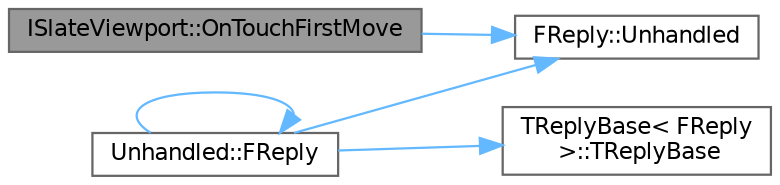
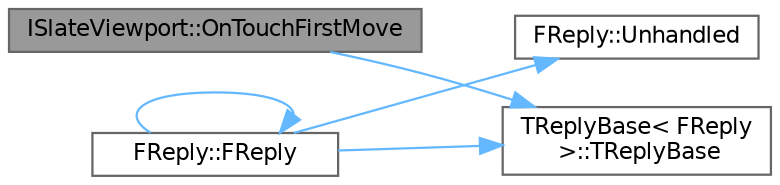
  digraph {
    rankdir=LR
    node [color=grey40 fillcolor=white fontname=Helvetica fontsize=10 shape=box style=filled]
    edge [color=steelblue1 fontname=Helvetica fontsize=10 labelfontname=Helvetica labelfontsize=10 style=solid]
    n1 [color=gray40 fillcolor=grey60 fontcolor=black height=0.2 label="ISlateViewport::OnTouchFirstMove" width=0.4]
    n2 [height=0.2 label="FReply::Unhandled" width=0.4]
-   n3 [height=0.2 label="Unhandled::FReply" width=0.4]
+   n3 [height=0.2 label="FReply::FReply" width=0.4]
    n4 [height=0.2 label="TReplyBase\< FReply\l \>::TReplyBase" width=0.4]
-   n1 -> n2
+   n1 -> n4
    n3 -> n2
    n3 -> n3
    n3 -> n4
  }
